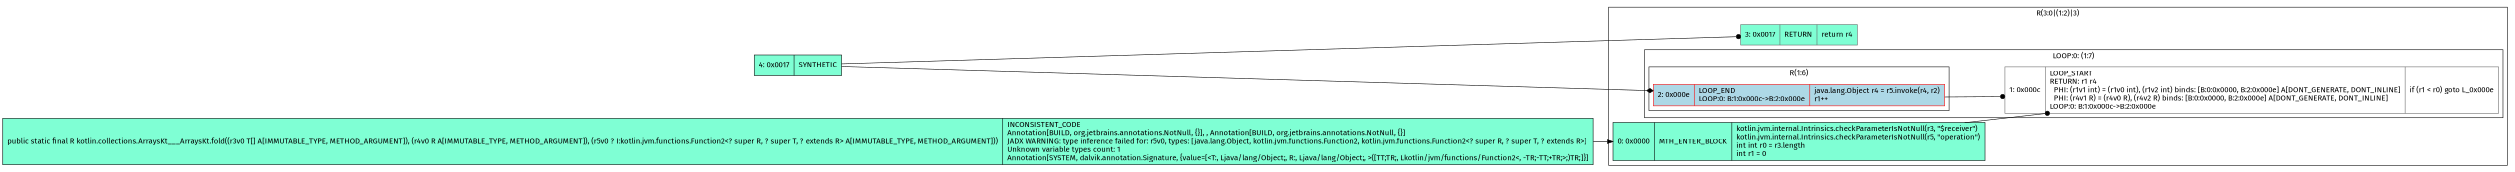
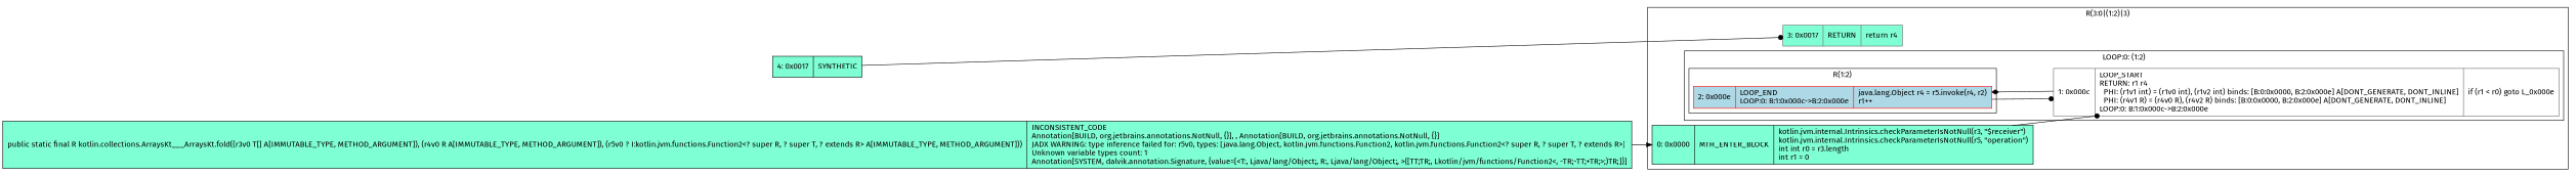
  digraph {
    fontname="Fira Sans"
    rankdir=LR
    node [color=black fillcolor=aquamarine fontname="Fira Sans" shape=record style=filled]
    edge [arrowhead=dot fontname="Fira Sans"]
    n1 [color=red fillcolor=lightblue label="{2\:\ 0x000e|LOOP_END\lLOOP:0: B:1:0x000c\-\>B:2:0x000e\l|java.lang.Object r4 = r5.invoke(r4, r2)\lr1++\l}"]
    n2 [color=gray40 fillcolor=white label="{1\:\ 0x000c|LOOP_START\lRETURN: r1 r4 \l  PHI: (r1v1 int) = (r1v0 int), (r1v2 int) binds: [B:0:0x0000, B:2:0x000e] A[DONT_GENERATE, DONT_INLINE]\l  PHI: (r4v1 R) = (r4v0 R), (r4v2 R) binds: [B:0:0x0000, B:2:0x000e] A[DONT_GENERATE, DONT_INLINE]\lLOOP:0: B:1:0x000c\-\>B:2:0x000e\l|if (r1 \< r0) goto L_0x000e\l}"]
    n3 [label="{0\:\ 0x0000|MTH_ENTER_BLOCK\l|kotlin.jvm.internal.Intrinsics.checkParameterIsNotNull(r3, \"$receiver\")\lkotlin.jvm.internal.Intrinsics.checkParameterIsNotNull(r5, \"operation\")\lint int r0 = r3.length\lint r1 = 0\l}"]
    n4 [color=gray40 label="{3\:\ 0x0017|RETURN\l|return r4\l}"]
    n5 [label="{4\:\ 0x0017|SYNTHETIC\l}"]
    n6 [label="{public static final R kotlin.collections.ArraysKt___ArraysKt.fold((r3v0 T[] A[IMMUTABLE_TYPE, METHOD_ARGUMENT]), (r4v0 R A[IMMUTABLE_TYPE, METHOD_ARGUMENT]), (r5v0 ? I:kotlin.jvm.functions.Function2\<? super R, ? super T, ? extends R\> A[IMMUTABLE_TYPE, METHOD_ARGUMENT]))  | INCONSISTENT_CODE\lAnnotation[BUILD, org.jetbrains.annotations.NotNull, \{\}], , Annotation[BUILD, org.jetbrains.annotations.NotNull, \{\}]\lJADX WARNING: type inference failed for: r5v0, types: [java.lang.Object, kotlin.jvm.functions.Function2, kotlin.jvm.functions.Function2\<? super R, ? super T, ? extends R\>]\lUnknown variable types count: 1\lAnnotation[SYSTEM, dalvik.annotation.Signature, \{value=[\<T:, Ljava\/lang\/Object;, R:, Ljava\/lang\/Object;, \>([TT;TR;, Lkotlin\/jvm\/functions\/Function2\<, \-TR;\-TT;+TR;\>;)TR;]\}]\l}"]
    subgraph cluster_1 {
      label="R(3:0|(1:2)|3)"
      n3
      n4
      subgraph cluster_2 {
-       label="LOOP:0: (1:7)"
+       label="LOOP:0: (1:2)"
        n2
        subgraph cluster_3 {
-         label="R(1:6)"
+         label="R(1:2)"
          n1
        }
      }
    }
    n1 -> n2
-   n5 -> n1 [arrowhead=diamond]
+   n2 -> n1 [arrowhead=diamond]
    n3 -> n2
    n5 -> n4
    n6 -> n3 [arrowhead=normal]
  }
